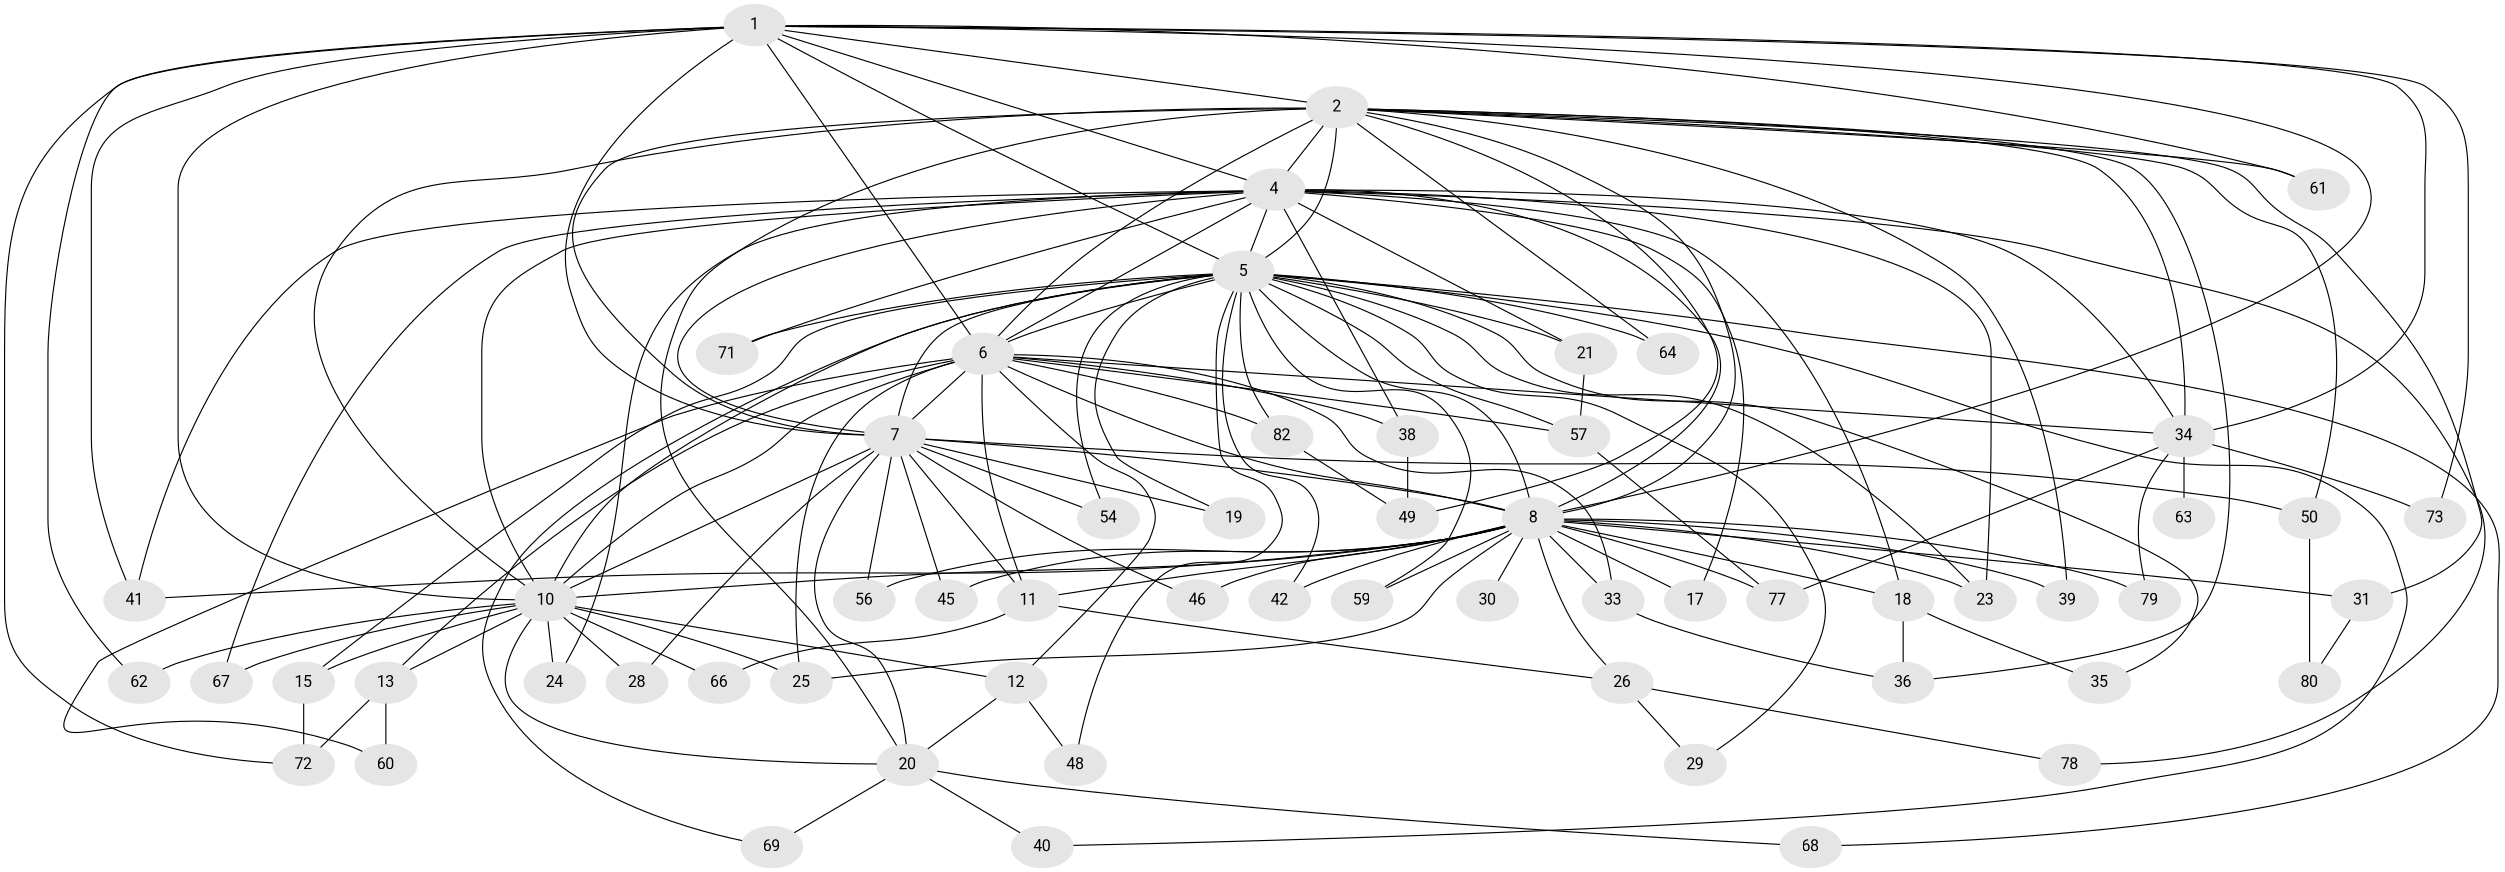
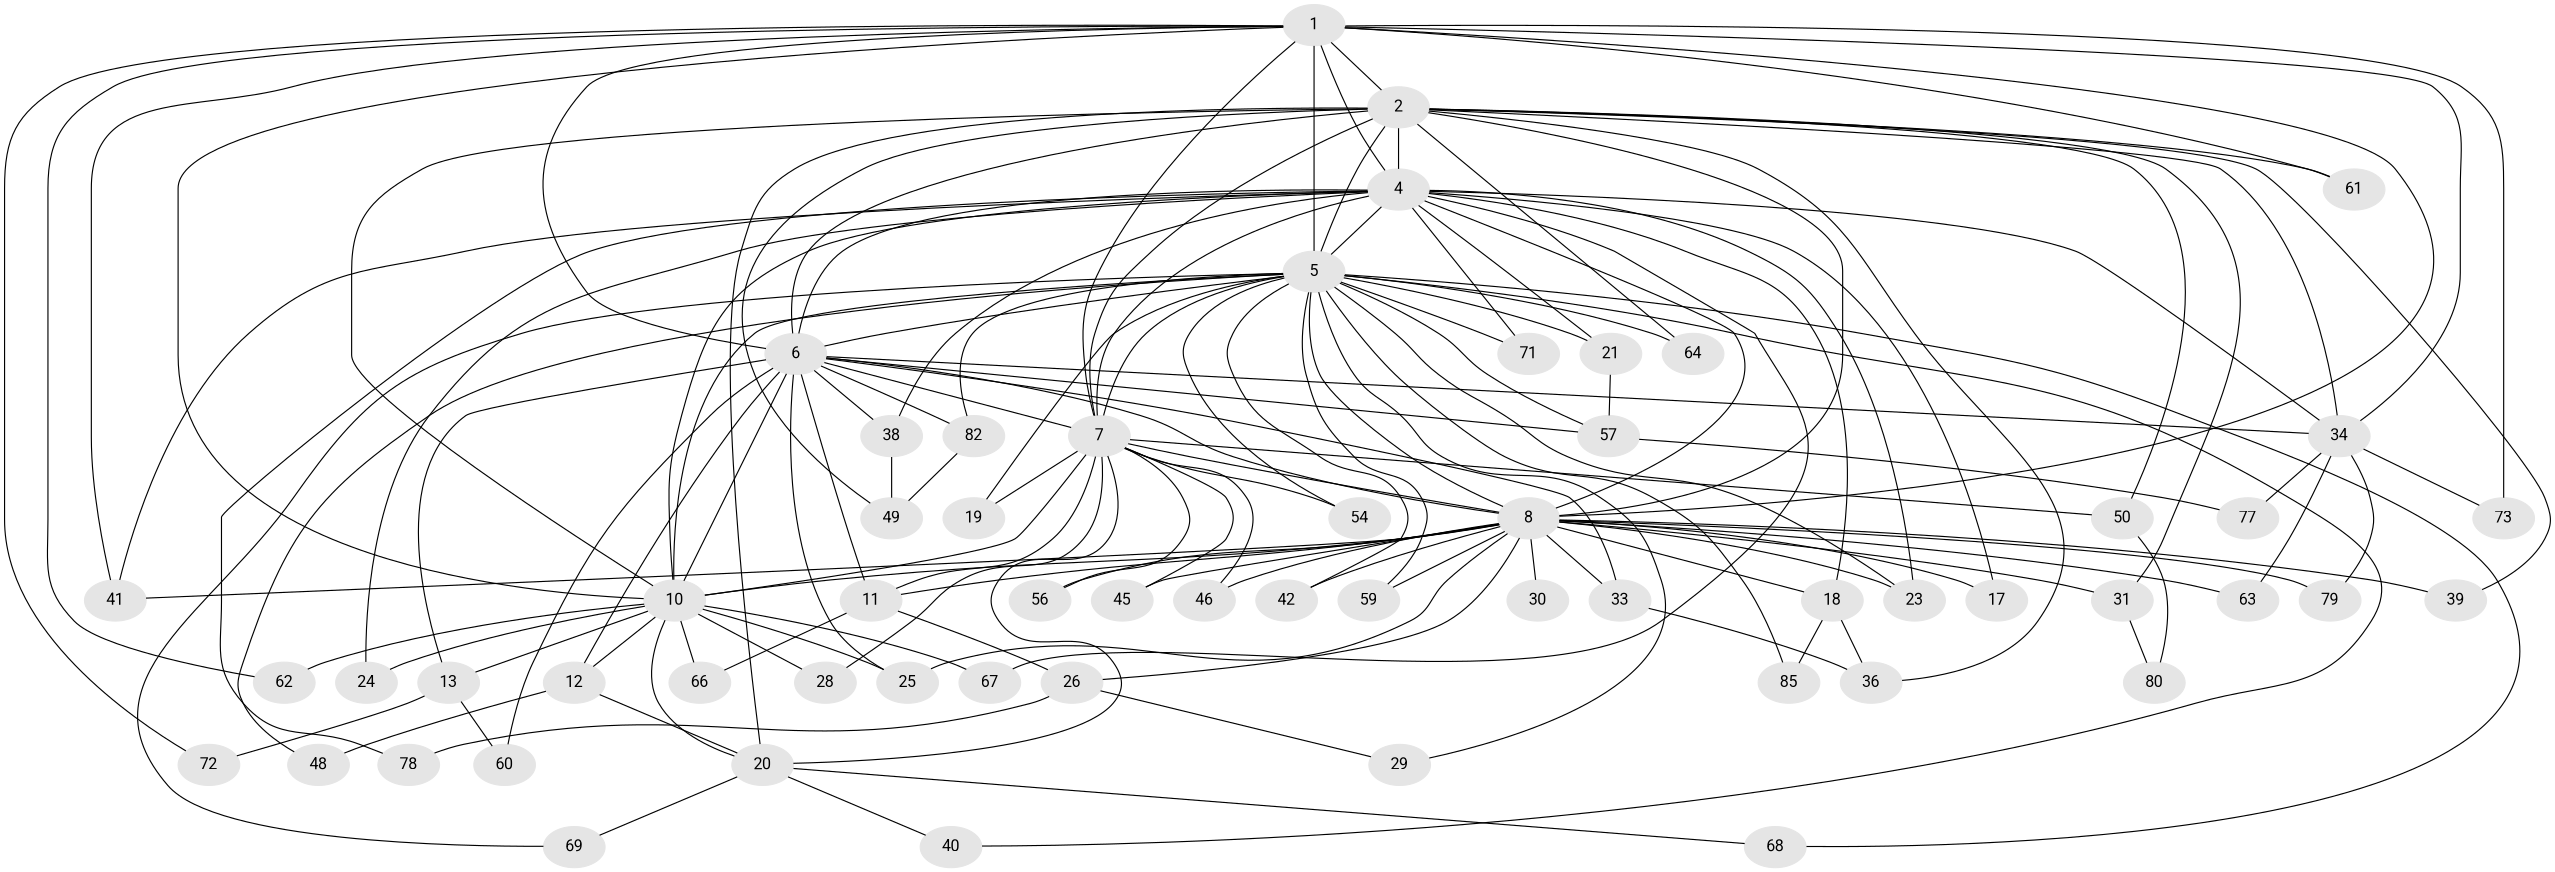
  graph {
    fontname=Roboto
    node [color=gray90 fontname=Roboto style=filled]
    edge [fontname=Roboto]
    1 [super="+43"]
    2 [super="+3"]
    4 [super="+62"]
    5 [super="+16"]
    6 [super="+51"]
    7 [super="+37"]
    8 [super="+9"]
    10 [super="+32"]
    34 [super="+47"]
    41 [super="+55"]
    61
    n12 [label=62]
    72 [super="+75"]
    73
    20 [super="+52"]
    31
    36 [super="+70"]
    39
    49 [super="+53"]
    50
    64
    17
    18
    21
    23 [super="+27"]
    24
    38
    67
    71
    78
-   15
    19
    n33 [label=82]
    29
-   35
+   35 [label=85]
    40
    42
    48
    54
    57 [super="+74"]
    59
    68
    69
    13 [super="+14"]
    11 [super="+44"]
    12 [super="+76"]
    25 [super="+58"]
    33
    60
    28
    45
    46
    56
    26
    30
    63
    79
    66
    77
    80
    1 -- 2 [weight=2]
    1 -- 4
    1 -- 5
    1 -- 6 [weight=2]
    1 -- 7
    1 -- 8 [weight=2]
    1 -- 10
    1 -- 34
    1 -- 41
    1 -- 61
    1 -- n12
    1 -- 72
    1 -- 73
    2 -- 4 [weight=2]
    2 -- 5 [weight=3]
    2 -- 6 [weight=2]
    2 -- 7 [weight=2]
    2 -- 8 [weight=4]
    2 -- 10 [weight=2]
    2 -- 34
    2 -- 61
    2 -- 20
    2 -- 31
    2 -- 36
    2 -- 39
    2 -- 49
    2 -- 50
    2 -- 64
    4 -- 5
    4 -- 6
    4 -- 7 [weight=2]
    4 -- 8 [weight=2]
    4 -- 10
    4 -- 34 [weight=2]
    4 -- 41
    4 -- 17
    4 -- 18
    4 -- 21
    4 -- 23
    4 -- 24
    4 -- 38
    4 -- 67
    4 -- 71
    4 -- 78
    5 -- 6
    5 -- 7
    5 -- 8 [weight=2]
    5 -- 10
    5 -- 64
    5 -- 21
    5 -- 23
    5 -- 71
-   5 -- 15
    5 -- 19
    5 -- n33
    5 -- 29
    5 -- 35
    5 -- 40
    5 -- 42
    5 -- 48
    5 -- 54
    5 -- 57
    5 -- 59
    5 -- 68
    5 -- 69
    6 -- 7
    6 -- 8 [weight=2]
    6 -- 10
    6 -- 34
    6 -- 38
    6 -- n33
    6 -- 57
    6 -- 13
    6 -- 11
    6 -- 12
    6 -- 25
    6 -- 33
    6 -- 60
    7 -- 8 [weight=2]
    7 -- 10 [weight=2]
    7 -- 20
    7 -- 50
    7 -- 19
    7 -- 54
    7 -- 11
    7 -- 28
    7 -- 45
    7 -- 46
    7 -- 56
    8 -- 10 [weight=2]
    8 -- 41
    8 -- 31
    8 -- 39
    8 -- 17
    8 -- 18
    8 -- 23
    8 -- 42
    8 -- 59
    8 -- 11
    8 -- 25
    8 -- 33
    8 -- 45
    8 -- 46
    8 -- 56
    8 -- 26
    8 -- 30
-   8 -- 77
+   8 -- 63
    8 -- 79
    10 -- n12
    10 -- 20
    10 -- 24
    10 -- 67
-   10 -- 15
    10 -- 13
    10 -- 12
    10 -- 25
    10 -- 28
    10 -- 66
    34 -- 73
    34 -- 63
    34 -- 79
    34 -- 77
    20 -- 40
    20 -- 68
    20 -- 69
    31 -- 80
    50 -- 80
    18 -- 36
    18 -- 35
    21 -- 57
    38 -- 49
-   15 -- 72
    n33 -- 49
    57 -- 77
    13 -- 72
    13 -- 60
    11 -- 26
    11 -- 66
    12 -- 20
    12 -- 48
    33 -- 36
    26 -- 78
    26 -- 29
  }
